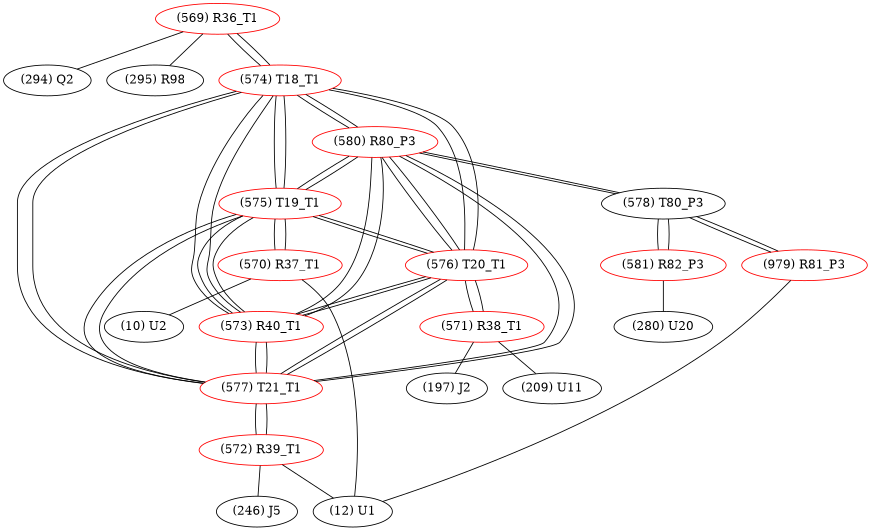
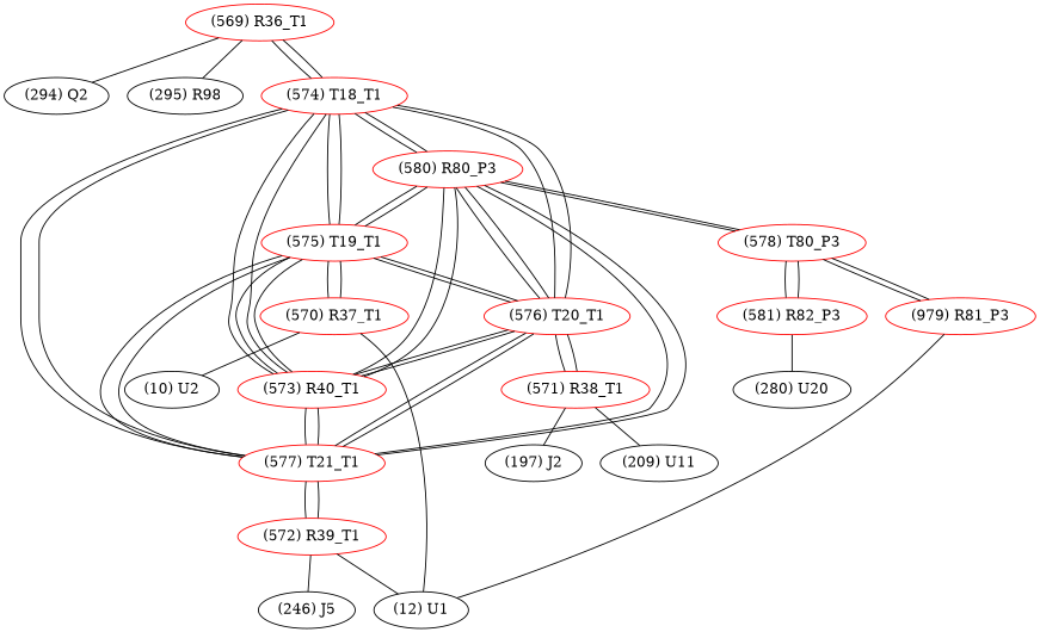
  graph {
    fontname="DejaVu Serif"
    node [color=red fontname="DejaVu Serif"]
    edge [fontname="DejaVu Serif"]
    n1 [label="(569) R36_T1"]
    n2 [label="(294) Q2" color=""]
    n3 [label="(295) R98" color=""]
    n4 [label="(574) T18_T1"]
    n5 [label="(12) U1" color=""]
    n6 [label="(575) T19_T1"]
    n7 [label="(576) T20_T1"]
    n8 [label="(577) T21_T1"]
    n9 [label="(573) R40_T1"]
    n10 [label="(580) R80_P3"]
    n11 [label="(570) R37_T1"]
    n12 [label="(571) R38_T1"]
    n13 [label="(572) R39_T1"]
-   n14 [color=black label="(578) T80_P3"]
+   n14 [label="(578) T80_P3"]
    n15 [label="(10) U2" color=""]
    n16 [label="(197) J2" color=""]
    n17 [label="(209) U11" color=""]
    n18 [label="(246) J5" color=""]
    n19 [label="(979) R81_P3"]
    n20 [label="(581) R82_P3"]
    n21 [label="(280) U20" color=""]
    n1 -- n2
    n1 -- n3
    n1 -- n4
    n4 -- n1
    n4 -- n6
    n4 -- n7
    n4 -- n8
    n4 -- n9
    n4 -- n10
    n6 -- n4
    n6 -- n7
    n6 -- n8
    n6 -- n9
    n6 -- n10
    n6 -- n11
    n7 -- n4
    n7 -- n6
    n7 -- n8
    n7 -- n9
    n7 -- n10
    n7 -- n12
    n8 -- n4
    n8 -- n6
    n8 -- n7
    n8 -- n9
    n8 -- n10
    n8 -- n13
    n9 -- n4
    n9 -- n6
    n9 -- n7
    n9 -- n8
    n9 -- n10
    n10 -- n4
    n10 -- n6
    n10 -- n7
    n10 -- n8
    n10 -- n9
    n10 -- n14
    n11 -- n5
    n11 -- n6
    n11 -- n15
    n12 -- n7
    n12 -- n16
    n12 -- n17
    n13 -- n5
    n13 -- n8
    n13 -- n18
    n14 -- n10
    n14 -- n19
    n14 -- n20
    n19 -- n5
    n19 -- n14
    n20 -- n14
    n20 -- n21
  }
